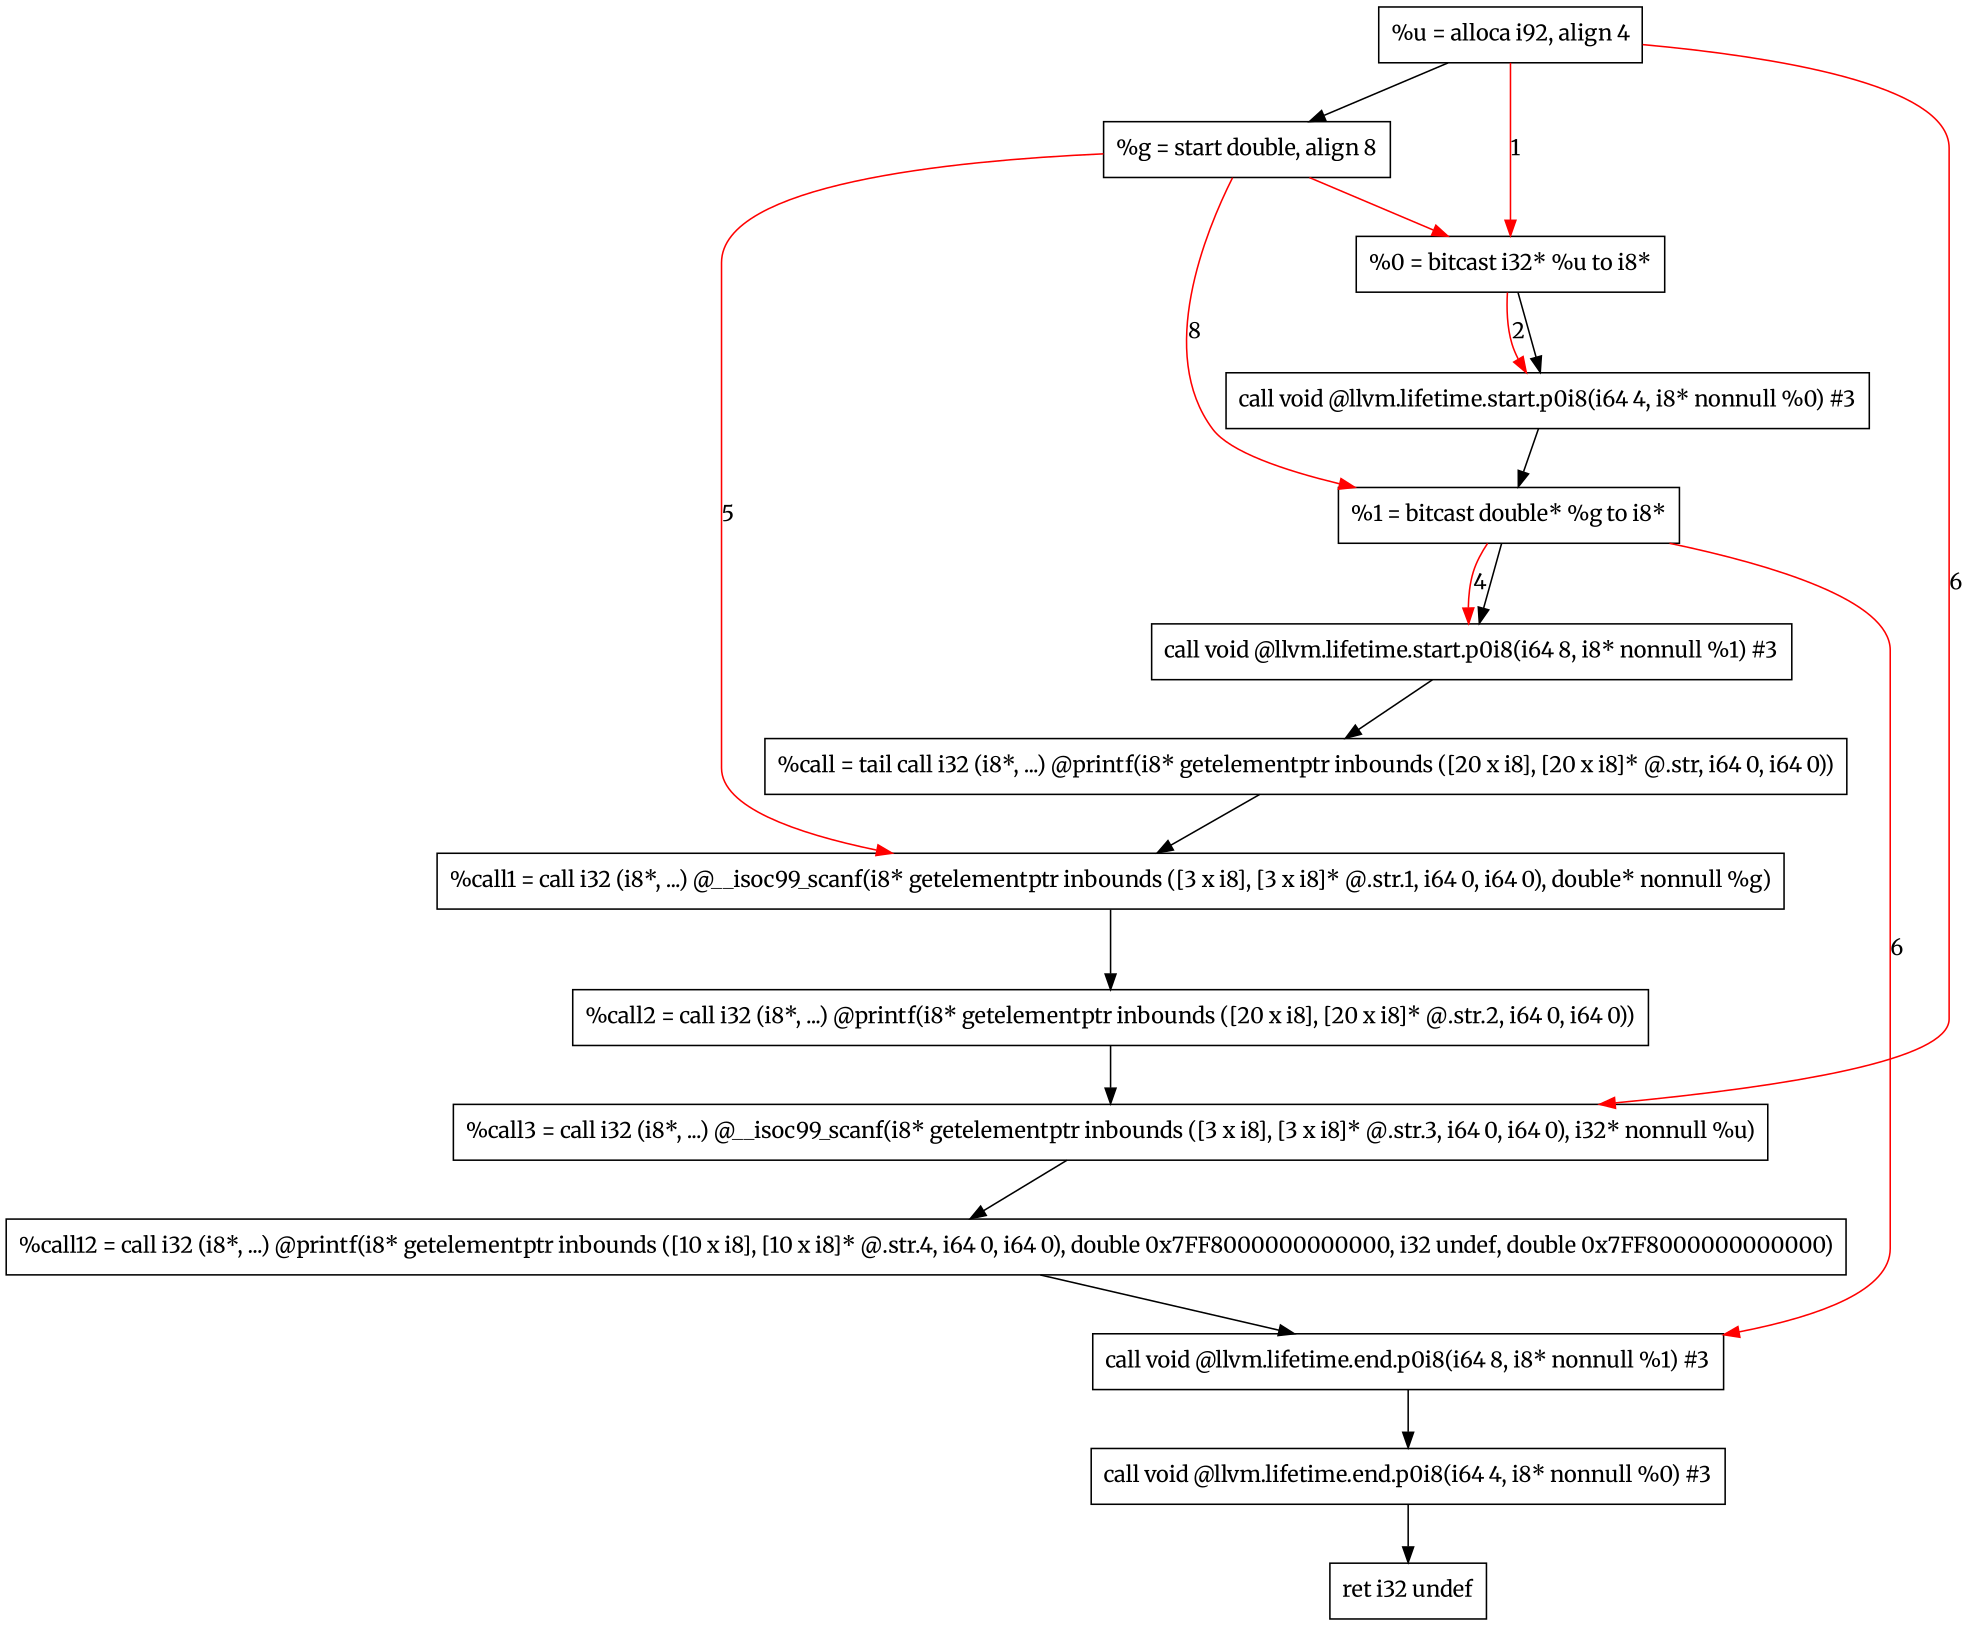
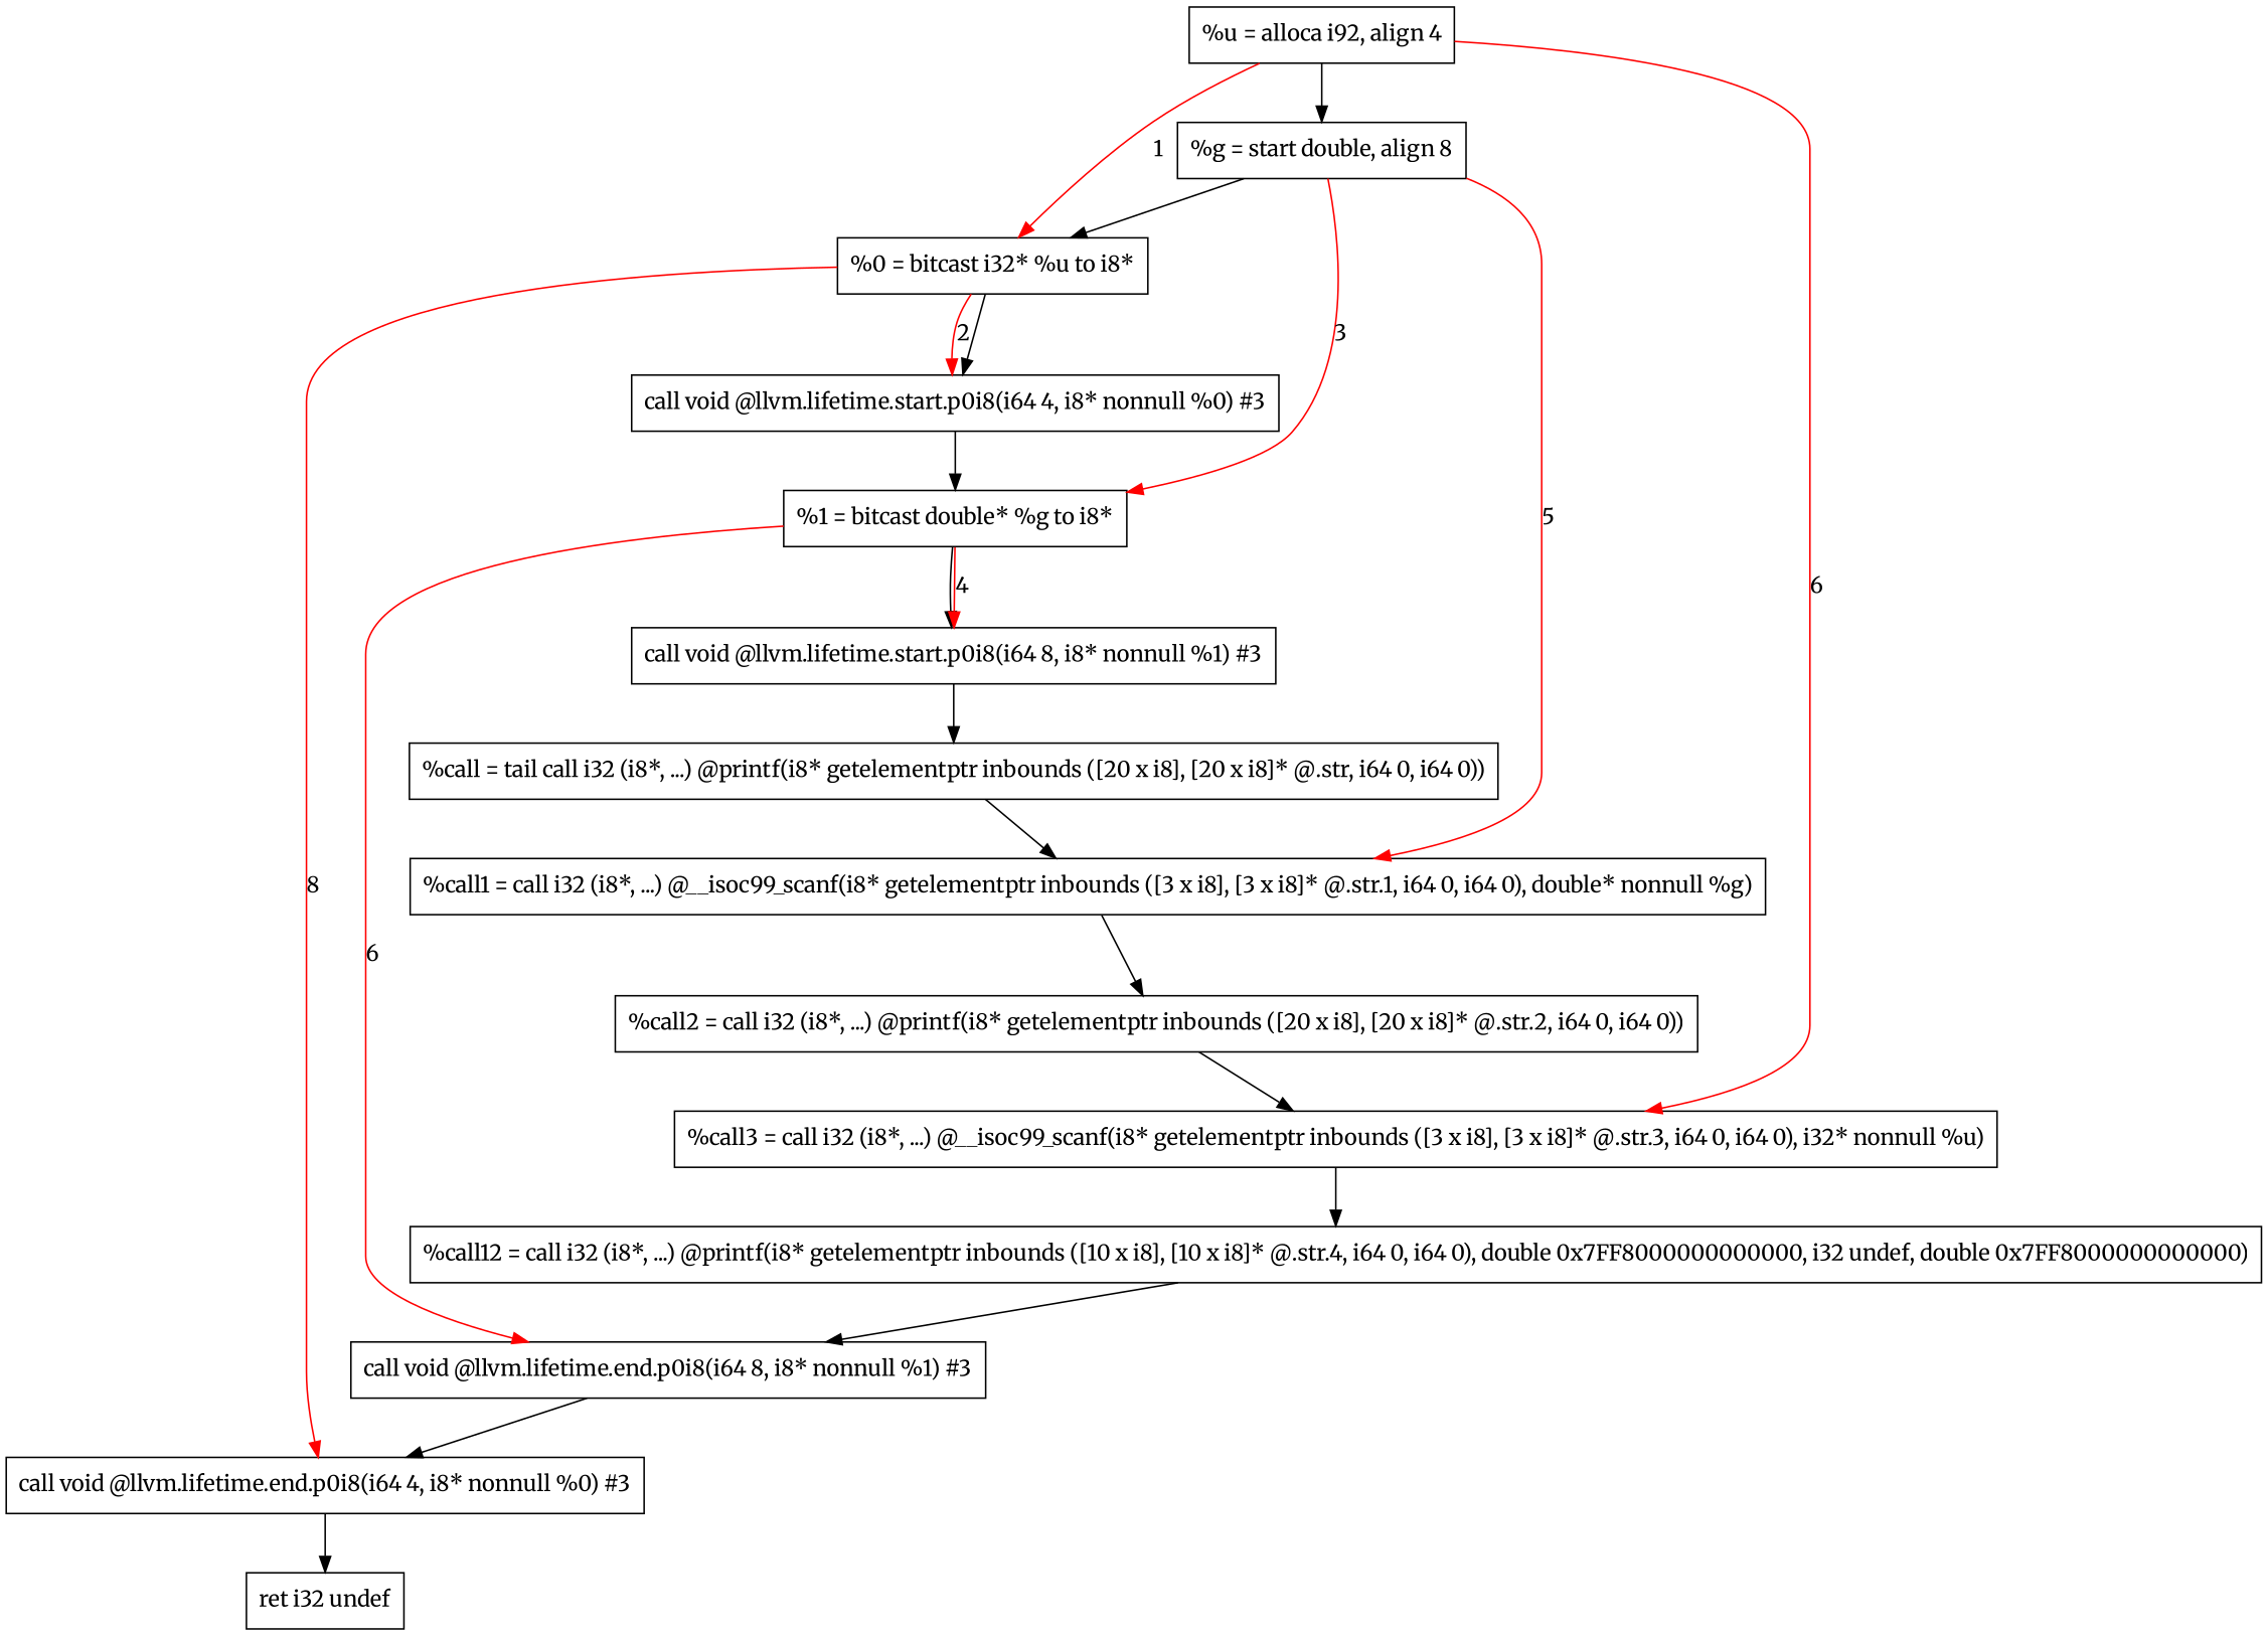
  digraph {
    fontname=Merriweather
    node [fontname=Merriweather shape=record]
    edge [fontname=Merriweather]
    n1 [label="%u = alloca i92, align 4"]
    n2 [label="%g = start double, align 8"]
    n3 [label="  %0 = bitcast i32* %u to i8*"]
    n4 [label="  %call3 = call i32 (i8*, ...) @__isoc99_scanf(i8* getelementptr inbounds ([3 x i8], [3 x i8]* @.str.3, i64 0, i64 0), i32* nonnull %u)"]
    n5 [label="  %1 = bitcast double* %g to i8*"]
    n6 [label="  %call1 = call i32 (i8*, ...) @__isoc99_scanf(i8* getelementptr inbounds ([3 x i8], [3 x i8]* @.str.1, i64 0, i64 0), double* nonnull %g)"]
    n7 [label="  call void @llvm.lifetime.start.p0i8(i64 4, i8* nonnull %0) #3"]
    n8 [label="  call void @llvm.lifetime.end.p0i8(i64 4, i8* nonnull %0) #3"]
    n9 [label="  %call12 = call i32 (i8*, ...) @printf(i8* getelementptr inbounds ([10 x i8], [10 x i8]* @.str.4, i64 0, i64 0), double 0x7FF8000000000000, i32 undef, double 0x7FF8000000000000)"]
    n10 [label="  call void @llvm.lifetime.start.p0i8(i64 8, i8* nonnull %1) #3"]
    n11 [label="  call void @llvm.lifetime.end.p0i8(i64 8, i8* nonnull %1) #3"]
    n12 [label="  %call2 = call i32 (i8*, ...) @printf(i8* getelementptr inbounds ([20 x i8], [20 x i8]* @.str.2, i64 0, i64 0))"]
    n13 [label="  ret i32 undef"]
    n14 [label="  %call = tail call i32 (i8*, ...) @printf(i8* getelementptr inbounds ([20 x i8], [20 x i8]* @.str, i64 0, i64 0))"]
    n1 -> n2
    n1 -> n3 [color=red label=1]
    n1 -> n4 [color=red label=6]
-   n2 -> n3 [color=red]
-   n2 -> n5 [color=red label=8]
+   n2 -> n3
+   n2 -> n5 [color=red label=3]
    n2 -> n6 [color=red label=5]
    n3 -> n7
    n3 -> n7 [color=red label=2]
+   n3 -> n8 [color=red label=8]
    n4 -> n9
    n5 -> n10
    n5 -> n10 [color=red label=4]
    n5 -> n11 [color=red label=6]
    n6 -> n12
    n7 -> n5
    n8 -> n13
    n9 -> n11
    n10 -> n14
    n11 -> n8
    n12 -> n4
    n14 -> n6
  }
